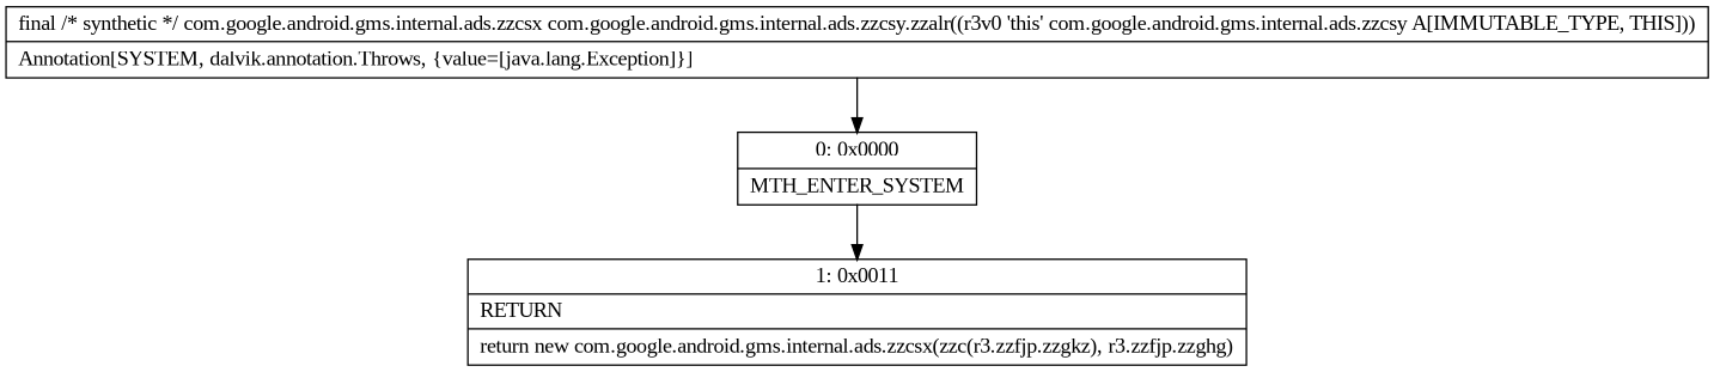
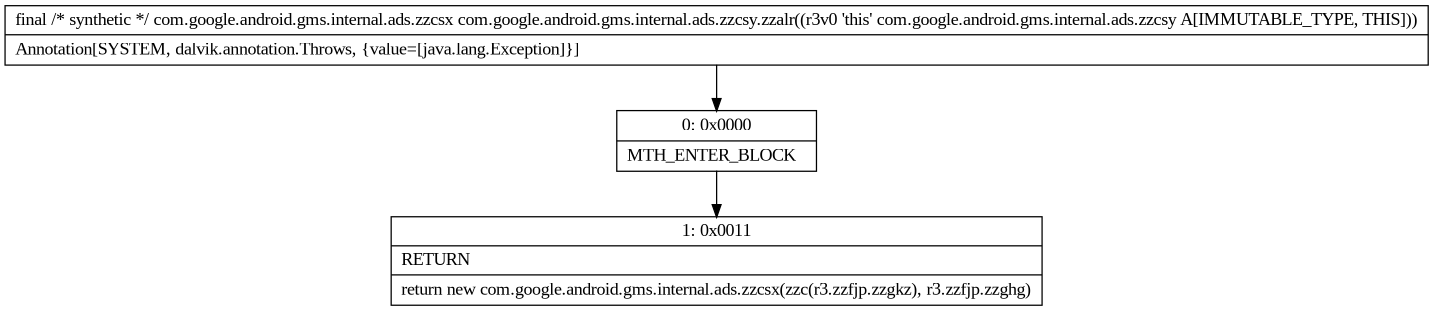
  digraph {
    fontname="Liberation Serif"
    node [shape=record fontname="Liberation Serif"]
    edge [fontname="Liberation Serif"]
-   n1 [label="{0\:\ 0x0000|MTH_ENTER_SYSTEM\l}"]
+   n1 [label="{0\:\ 0x0000|MTH_ENTER_BLOCK\l}"]
    n2 [label="{1\:\ 0x0011|RETURN\l|return new com.google.android.gms.internal.ads.zzcsx(zzc(r3.zzfjp.zzgkz), r3.zzfjp.zzghg)\l}"]
    n3 [label="{final \/* synthetic *\/ com.google.android.gms.internal.ads.zzcsx com.google.android.gms.internal.ads.zzcsy.zzalr((r3v0 'this' com.google.android.gms.internal.ads.zzcsy A[IMMUTABLE_TYPE, THIS]))  | Annotation[SYSTEM, dalvik.annotation.Throws, \{value=[java.lang.Exception]\}]\l}"]
    n1 -> n2
    n3 -> n1
  }
